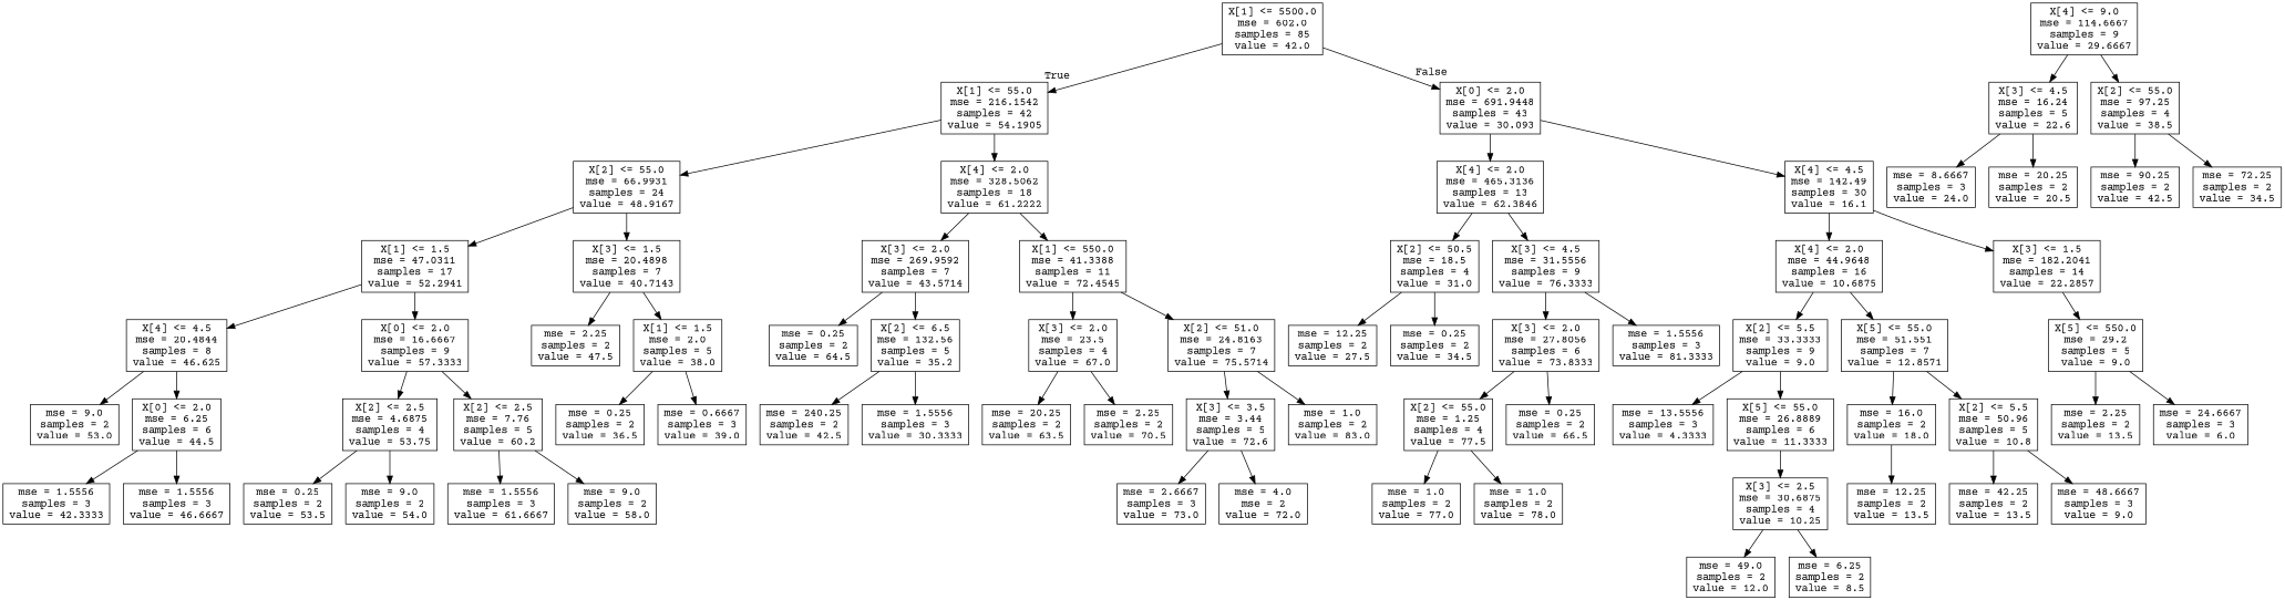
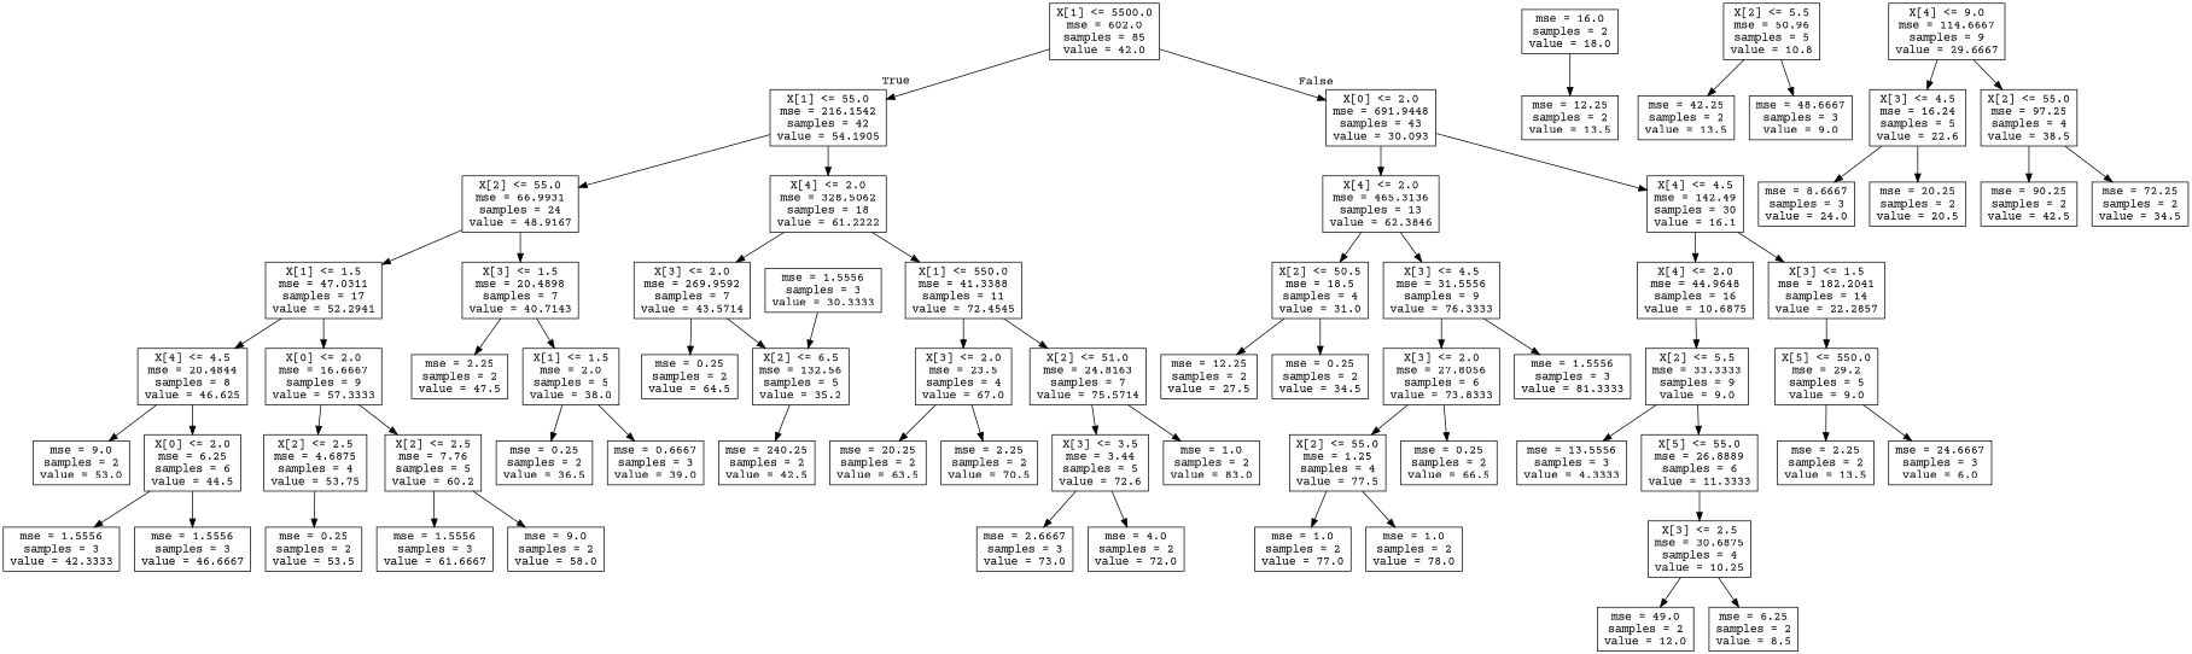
  digraph {
    fontname="Courier Prime"
    node [fontname="Courier Prime" shape=box]
    edge [fontname="Courier Prime"]
    n1 [label="X[1] <= 5500.0\nmse = 602.0\nsamples = 85\nvalue = 42.0"]
    n2 [label="X[1] <= 55.0\nmse = 216.1542\nsamples = 42\nvalue = 54.1905"]
    n3 [label="X[0] <= 2.0\nmse = 691.9448\nsamples = 43\nvalue = 30.093"]
    n4 [label="X[2] <= 55.0\nmse = 66.9931\nsamples = 24\nvalue = 48.9167"]
    n5 [label="X[4] <= 2.0\nmse = 328.5062\nsamples = 18\nvalue = 61.2222"]
    n6 [label="X[4] <= 2.0\nmse = 465.3136\nsamples = 13\nvalue = 62.3846"]
    n7 [label="X[4] <= 4.5\nmse = 142.49\nsamples = 30\nvalue = 16.1"]
    n8 [label="X[1] <= 1.5\nmse = 47.0311\nsamples = 17\nvalue = 52.2941"]
    n9 [label="X[3] <= 1.5\nmse = 20.4898\nsamples = 7\nvalue = 40.7143"]
    n10 [label="X[3] <= 2.0\nmse = 269.9592\nsamples = 7\nvalue = 43.5714"]
    n11 [label="X[1] <= 550.0\nmse = 41.3388\nsamples = 11\nvalue = 72.4545"]
    n12 [label="X[4] <= 4.5\nmse = 20.4844\nsamples = 8\nvalue = 46.625"]
    n13 [label="X[0] <= 2.0\nmse = 16.6667\nsamples = 9\nvalue = 57.3333"]
    n14 [label="mse = 2.25\nsamples = 2\nvalue = 47.5"]
    n15 [label="X[1] <= 1.5\nmse = 2.0\nsamples = 5\nvalue = 38.0"]
    n16 [label="mse = 9.0\nsamples = 2\nvalue = 53.0"]
    n17 [label="X[0] <= 2.0\nmse = 6.25\nsamples = 6\nvalue = 44.5"]
    n18 [label="X[2] <= 2.5\nmse = 4.6875\nsamples = 4\nvalue = 53.75"]
    n19 [label="X[2] <= 2.5\nmse = 7.76\nsamples = 5\nvalue = 60.2"]
    n20 [label="mse = 1.5556\nsamples = 3\nvalue = 42.3333"]
    n21 [label="mse = 1.5556\nsamples = 3\nvalue = 46.6667"]
    n22 [label="mse = 0.25\nsamples = 2\nvalue = 53.5"]
-   n23 [label="mse = 9.0\nsamples = 2\nvalue = 54.0"]
    n24 [label="mse = 1.5556\nsamples = 3\nvalue = 61.6667"]
    n25 [label="mse = 9.0\nsamples = 2\nvalue = 58.0"]
    n26 [label="mse = 0.25\nsamples = 2\nvalue = 36.5"]
    n27 [label="mse = 0.6667\nsamples = 3\nvalue = 39.0"]
    n28 [label="mse = 0.25\nsamples = 2\nvalue = 64.5"]
    n29 [label="X[2] <= 6.5\nmse = 132.56\nsamples = 5\nvalue = 35.2"]
    n30 [label="X[3] <= 2.0\nmse = 23.5\nsamples = 4\nvalue = 67.0"]
    n31 [label="X[2] <= 51.0\nmse = 24.8163\nsamples = 7\nvalue = 75.5714"]
    n32 [label="mse = 240.25\nsamples = 2\nvalue = 42.5"]
    n33 [label="mse = 1.5556\nsamples = 3\nvalue = 30.3333"]
    n34 [label="mse = 20.25\nsamples = 2\nvalue = 63.5"]
    n35 [label="mse = 2.25\nsamples = 2\nvalue = 70.5"]
    n36 [label="X[3] <= 3.5\nmse = 3.44\nsamples = 5\nvalue = 72.6"]
    n37 [label="mse = 1.0\nsamples = 2\nvalue = 83.0"]
    n38 [label="mse = 2.6667\nsamples = 3\nvalue = 73.0"]
-   n39 [label="mse = 4.0\nmse = 2\nvalue = 72.0"]
+   n39 [label="mse = 4.0\nsamples = 2\nvalue = 72.0"]
    n40 [label="X[2] <= 50.5\nmse = 18.5\nsamples = 4\nvalue = 31.0"]
    n41 [label="X[3] <= 4.5\nmse = 31.5556\nsamples = 9\nvalue = 76.3333"]
    n42 [label="X[4] <= 2.0\nmse = 44.9648\nsamples = 16\nvalue = 10.6875"]
    n43 [label="X[3] <= 1.5\nmse = 182.2041\nsamples = 14\nvalue = 22.2857"]
    n44 [label="mse = 12.25\nsamples = 2\nvalue = 27.5"]
    n45 [label="mse = 0.25\nsamples = 2\nvalue = 34.5"]
    n46 [label="X[3] <= 2.0\nmse = 27.8056\nsamples = 6\nvalue = 73.8333"]
    n47 [label="mse = 1.5556\nsamples = 3\nvalue = 81.3333"]
    n48 [label="X[2] <= 55.0\nmse = 1.25\nsamples = 4\nvalue = 77.5"]
    n49 [label="mse = 0.25\nsamples = 2\nvalue = 66.5"]
    n50 [label="mse = 1.0\nsamples = 2\nvalue = 77.0"]
    n51 [label="mse = 1.0\nsamples = 2\nvalue = 78.0"]
    n52 [label="X[2] <= 5.5\nmse = 33.3333\nsamples = 9\nvalue = 9.0"]
-   n53 [label="X[5] <= 55.0\nmse = 51.551\nsamples = 7\nvalue = 12.8571"]
    n54 [label="X[5] <= 550.0\nmse = 29.2\nsamples = 5\nvalue = 9.0"]
    n55 [label="mse = 13.5556\nsamples = 3\nvalue = 4.3333"]
    n56 [label="X[5] <= 55.0\nmse = 26.8889\nsamples = 6\nvalue = 11.3333"]
    n57 [label="mse = 16.0\nsamples = 2\nvalue = 18.0"]
    n58 [label="X[2] <= 5.5\nmse = 50.96\nsamples = 5\nvalue = 10.8"]
    n59 [label="X[3] <= 2.5\nmse = 30.6875\nsamples = 4\nvalue = 10.25"]
    n60 [label="mse = 12.25\nsamples = 2\nvalue = 13.5"]
    n61 [label="mse = 49.0\nsamples = 2\nvalue = 12.0"]
    n62 [label="mse = 6.25\nsamples = 2\nvalue = 8.5"]
    n63 [label="mse = 42.25\nsamples = 2\nvalue = 13.5"]
    n64 [label="mse = 48.6667\nsamples = 3\nvalue = 9.0"]
    n65 [label="mse = 2.25\nsamples = 2\nvalue = 13.5"]
    n66 [label="mse = 24.6667\nsamples = 3\nvalue = 6.0"]
    n67 [label="X[4] <= 9.0\nmse = 114.6667\nsamples = 9\nvalue = 29.6667"]
    n68 [label="X[3] <= 4.5\nmse = 16.24\nsamples = 5\nvalue = 22.6"]
    n69 [label="X[2] <= 55.0\nmse = 97.25\nsamples = 4\nvalue = 38.5"]
    n70 [label="mse = 8.6667\nsamples = 3\nvalue = 24.0"]
    n71 [label="mse = 20.25\nsamples = 2\nvalue = 20.5"]
    n72 [label="mse = 90.25\nsamples = 2\nvalue = 42.5"]
    n73 [label="mse = 72.25\nsamples = 2\nvalue = 34.5"]
    n1 -> n2 [headlabel=True labelangle=45 labeldistance=2.5]
    n1 -> n3 [headlabel=False labelangle=-45 labeldistance=2.5]
    n2 -> n4
    n2 -> n5
    n3 -> n6
    n3 -> n7
    n4 -> n8
    n4 -> n9
    n5 -> n10
    n5 -> n11
    n6 -> n40
    n6 -> n41
    n7 -> n42
    n7 -> n43
    n8 -> n12
    n8 -> n13
    n9 -> n14
    n9 -> n15
    n10 -> n28
    n10 -> n29
    n11 -> n30
    n11 -> n31
    n12 -> n16
    n12 -> n17
    n13 -> n18
    n13 -> n19
    n15 -> n26
    n15 -> n27
    n17 -> n20
    n17 -> n21
    n18 -> n22
-   n18 -> n23
    n19 -> n24
    n19 -> n25
    n29 -> n32
-   n29 -> n33
+   n33 -> n29
    n30 -> n34
    n30 -> n35
    n31 -> n36
    n31 -> n37
    n36 -> n38
    n36 -> n39
    n40 -> n44
    n40 -> n45
    n41 -> n46
    n41 -> n47
    n42 -> n52
-   n42 -> n53
    n43 -> n54
    n46 -> n48
    n46 -> n49
    n48 -> n50
    n48 -> n51
    n52 -> n55
    n52 -> n56
-   n53 -> n57
-   n53 -> n58
    n54 -> n65
    n54 -> n66
    n56 -> n59
    n57 -> n60
    n58 -> n63
    n58 -> n64
    n59 -> n61
    n59 -> n62
    n67 -> n68
    n67 -> n69
    n68 -> n70
    n68 -> n71
    n69 -> n72
    n69 -> n73
  }
